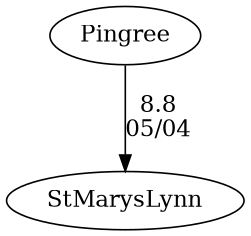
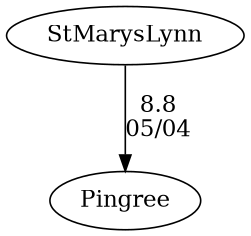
  digraph {
    Pingree
    StMarysLynn
-   Pingree -> StMarysLynn [label="8.8\n05/04" random=random weight=92]
+   StMarysLynn -> Pingree [label="8.8\n05/04" random=random weight=92]
  }
